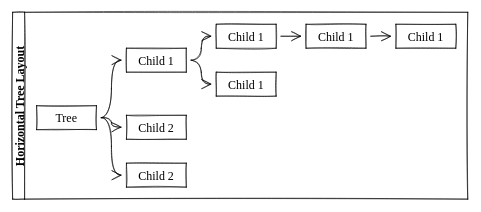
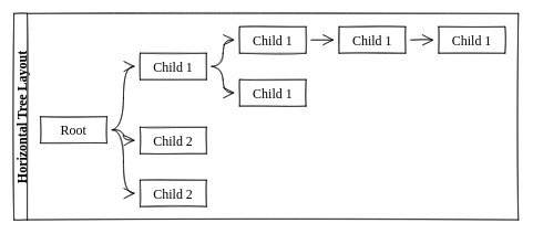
  <mxCell id="0" />
  <mxCell id="1" parent="0" />
  <mxCell id="2" value="Horizontal Tree Layout" style="swimlane;startSize=20;horizontal=0;childLayout=treeLayout;horizontalTree=1;resizable=0;containerType=tree;sketch=1;hachureGap=4;fontFamily=Architects Daughter;fontSource=https%3A%2F%2Ffonts.googleapis.com%2Fcss%3Ffamily%3DArchitects%2BDaughter;fontSize=20;" parent="1" vertex="1"><mxGeometry x="20" y="20" width="760" height="312" as="geometry" /></mxCell>
- <mxCell id="3" value="Tree" style="whiteSpace=wrap;html=1;sketch=1;hachureGap=4;fontFamily=Architects Daughter;fontSource=https%3A%2F%2Ffonts.googleapis.com%2Fcss%3Ffamily%3DArchitects%2BDaughter;fontSize=20;" parent="2" vertex="1"><mxGeometry x="40" y="156" width="100" height="40" as="geometry" /></mxCell>
+ <mxCell id="3" value="Root" style="whiteSpace=wrap;html=1;sketch=1;hachureGap=4;fontFamily=Architects Daughter;fontSource=https%3A%2F%2Ffonts.googleapis.com%2Fcss%3Ffamily%3DArchitects%2BDaughter;fontSize=20;" parent="2" vertex="1"><mxGeometry x="40" y="156" width="100" height="40" as="geometry" /></mxCell>
  <mxCell id="4" value="Child 1" style="whiteSpace=wrap;html=1;sketch=1;hachureGap=4;fontFamily=Architects Daughter;fontSource=https%3A%2F%2Ffonts.googleapis.com%2Fcss%3Ffamily%3DArchitects%2BDaughter;fontSize=20;" parent="2" vertex="1"><mxGeometry x="190" y="60" width="100" height="40" as="geometry" /></mxCell>
  <mxCell id="5" value="" style="edgeStyle=elbowEdgeStyle;elbow=horizontal;html=1;rounded=0;sketch=1;hachureGap=4;fontFamily=Architects Daughter;fontSource=https%3A%2F%2Ffonts.googleapis.com%2Fcss%3Ffamily%3DArchitects%2BDaughter;fontSize=16;endArrow=open;startSize=14;endSize=14;sourcePerimeterSpacing=8;targetPerimeterSpacing=8;curved=1;" parent="2" source="3" target="4" edge="1"><mxGeometry relative="1" as="geometry" /></mxCell>
  <mxCell id="6" value="Child 2" style="whiteSpace=wrap;html=1;sketch=1;hachureGap=4;fontFamily=Architects Daughter;fontSource=https%3A%2F%2Ffonts.googleapis.com%2Fcss%3Ffamily%3DArchitects%2BDaughter;fontSize=20;" parent="2" vertex="1"><mxGeometry x="190" y="172" width="100" height="40" as="geometry" /></mxCell>
  <mxCell id="7" value="" style="edgeStyle=elbowEdgeStyle;elbow=horizontal;html=1;rounded=0;sketch=1;hachureGap=4;fontFamily=Architects Daughter;fontSource=https%3A%2F%2Ffonts.googleapis.com%2Fcss%3Ffamily%3DArchitects%2BDaughter;fontSize=16;endArrow=open;startSize=14;endSize=14;sourcePerimeterSpacing=8;targetPerimeterSpacing=8;curved=1;" parent="2" source="3" target="6" edge="1"><mxGeometry relative="1" as="geometry" /></mxCell>
  <mxCell id="8" value="" style="edgeStyle=elbowEdgeStyle;elbow=horizontal;html=1;rounded=0;sketch=1;hachureGap=4;fontFamily=Architects Daughter;fontSource=https%3A%2F%2Ffonts.googleapis.com%2Fcss%3Ffamily%3DArchitects%2BDaughter;fontSize=16;endArrow=open;startSize=14;endSize=14;sourcePerimeterSpacing=8;targetPerimeterSpacing=8;curved=1;" parent="2" source="4" target="9" edge="1"><mxGeometry relative="1" as="geometry"><mxPoint x="-273" y="85" as="sourcePoint" /></mxGeometry></mxCell>
  <mxCell id="9" value="Child 1" style="whiteSpace=wrap;html=1;sketch=1;hachureGap=4;fontFamily=Architects Daughter;fontSource=https%3A%2F%2Ffonts.googleapis.com%2Fcss%3Ffamily%3DArchitects%2BDaughter;fontSize=20;" parent="2" vertex="1"><mxGeometry x="340" y="20" width="100" height="40" as="geometry" /></mxCell>
  <mxCell id="10" value="" style="edgeStyle=elbowEdgeStyle;elbow=horizontal;html=1;rounded=0;sketch=1;hachureGap=4;fontFamily=Architects Daughter;fontSource=https%3A%2F%2Ffonts.googleapis.com%2Fcss%3Ffamily%3DArchitects%2BDaughter;fontSize=16;endArrow=open;startSize=14;endSize=14;sourcePerimeterSpacing=8;targetPerimeterSpacing=8;curved=1;" parent="2" source="4" target="11" edge="1"><mxGeometry relative="1" as="geometry"><mxPoint x="-123" y="45" as="sourcePoint" /></mxGeometry></mxCell>
  <mxCell id="11" value="Child 1" style="whiteSpace=wrap;html=1;sketch=1;hachureGap=4;fontFamily=Architects Daughter;fontSource=https%3A%2F%2Ffonts.googleapis.com%2Fcss%3Ffamily%3DArchitects%2BDaughter;fontSize=20;" parent="2" vertex="1"><mxGeometry x="340" y="100" width="100" height="40" as="geometry" /></mxCell>
  <mxCell id="12" value="" style="edgeStyle=elbowEdgeStyle;elbow=horizontal;html=1;rounded=0;sketch=1;hachureGap=4;fontFamily=Architects Daughter;fontSource=https%3A%2F%2Ffonts.googleapis.com%2Fcss%3Ffamily%3DArchitects%2BDaughter;fontSize=16;endArrow=open;startSize=14;endSize=14;sourcePerimeterSpacing=8;targetPerimeterSpacing=8;curved=1;" parent="2" source="3" target="13" edge="1"><mxGeometry relative="1" as="geometry"><mxPoint x="-273" y="181" as="sourcePoint" /></mxGeometry></mxCell>
  <mxCell id="13" value="Child 2" style="whiteSpace=wrap;html=1;sketch=1;hachureGap=4;fontFamily=Architects Daughter;fontSource=https%3A%2F%2Ffonts.googleapis.com%2Fcss%3Ffamily%3DArchitects%2BDaughter;fontSize=20;" parent="2" vertex="1"><mxGeometry x="190" y="252" width="100" height="40" as="geometry" /></mxCell>
  <mxCell id="14" value="" style="edgeStyle=elbowEdgeStyle;elbow=horizontal;html=1;rounded=0;sketch=1;hachureGap=4;fontFamily=Architects Daughter;fontSource=https%3A%2F%2Ffonts.googleapis.com%2Fcss%3Ffamily%3DArchitects%2BDaughter;fontSize=16;endArrow=open;startSize=14;endSize=14;sourcePerimeterSpacing=8;targetPerimeterSpacing=8;curved=1;" parent="2" source="9" target="15" edge="1"><mxGeometry relative="1" as="geometry"><mxPoint x="-123" y="221" as="sourcePoint" /></mxGeometry></mxCell>
  <mxCell id="15" value="Child 1" style="whiteSpace=wrap;html=1;sketch=1;hachureGap=4;fontFamily=Architects Daughter;fontSource=https%3A%2F%2Ffonts.googleapis.com%2Fcss%3Ffamily%3DArchitects%2BDaughter;fontSize=20;" parent="2" vertex="1"><mxGeometry x="490" y="20" width="100" height="40" as="geometry" /></mxCell>
  <mxCell id="16" value="" style="edgeStyle=elbowEdgeStyle;elbow=horizontal;html=1;rounded=0;sketch=1;hachureGap=4;fontFamily=Architects Daughter;fontSource=https%3A%2F%2Ffonts.googleapis.com%2Fcss%3Ffamily%3DArchitects%2BDaughter;fontSize=16;endArrow=open;startSize=14;endSize=14;sourcePerimeterSpacing=8;targetPerimeterSpacing=8;curved=1;" parent="2" source="15" target="17" edge="1"><mxGeometry relative="1" as="geometry"><mxPoint x="27" y="181" as="sourcePoint" /></mxGeometry></mxCell>
  <mxCell id="17" value="Child 1" style="whiteSpace=wrap;html=1;sketch=1;hachureGap=4;fontFamily=Architects Daughter;fontSource=https%3A%2F%2Ffonts.googleapis.com%2Fcss%3Ffamily%3DArchitects%2BDaughter;fontSize=20;" parent="2" vertex="1"><mxGeometry x="640" y="20" width="100" height="40" as="geometry" /></mxCell>
